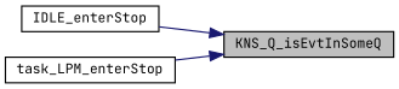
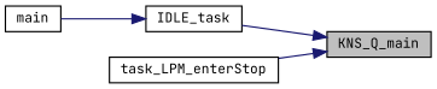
  digraph {
    fontname="JetBrains Mono"
    rankdir=RL
    node [color=black fillcolor=white fontname="JetBrains Mono" fontsize=10 shape=record style=filled]
    edge [color=midnightblue dir=back fontname="JetBrains Mono" fontsize=10 labelfontname=Helvetica labelfontsize=10 style=solid]
-   n1 [fillcolor=grey75 fontcolor=black height=0.2 label=KNS_Q_isEvtInSomeQ width=0.4]
-   n2 [height=0.2 label=IDLE_enterStop width=0.4]
+   n1 [fillcolor=grey75 fontcolor=black height=0.2 label=KNS_Q_main width=0.4]
+   n2 [height=0.2 label=IDLE_task width=0.4]
    n3 [height=0.2 label=task_LPM_enterStop width=0.4]
+   n4 [height=0.2 label=main width=0.4]
    n1 -> n2
    n1 -> n3
+   n2 -> n4
  }
